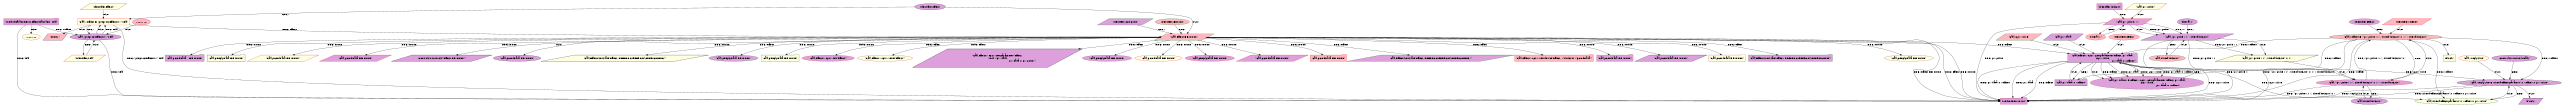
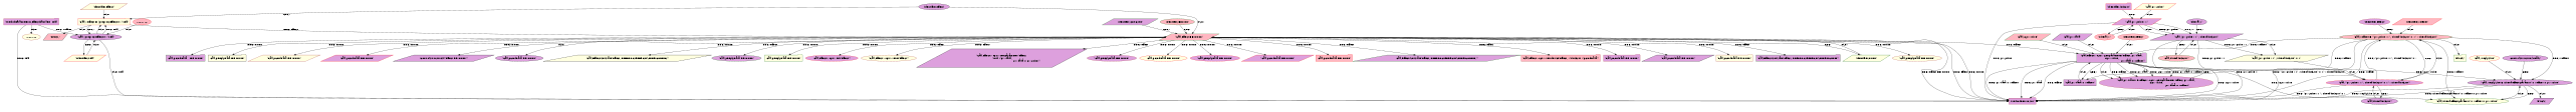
  digraph {
    node [color=black fillcolor=plum shape=ellipse style=filled]
    n1 [label="(Call,*replySize = sizeof(effect_param_t) + voffset + p->vsize)"]
    n2 [color=brown label="(MethodReturn,int)" shape=folder]
    n3 [color=darkgreen fillcolor=lightyellow label="(Call,sizeof(effect_param_t) + voffset + p->vsize)"]
    n4 [label="(Block,)" shape=parallelogram]
    n5 [color=darkgreen fillcolor=lightpink label="(Call,voffset = ((p->psize - 1) / sizeof(int32_t) + 1) * sizeof(int32_t))"]
    n6 [color=red label="(Call,((p->psize - 1) / sizeof(int32_t) + 1) * sizeof(int32_t))"]
    n7 [color=darkgreen label="(Call,effect->ops->get_parameter(effect, p->data,\n &p->vsize,\n                                                       p->data + voffset))" shape=folder]
    n8 [label="(Call,p->data + voffset)" shape=folder]
    n9 [color=darkgreen fillcolor=lightyellow label="(Block,)" shape=folder]
    n10 [label="(Call,sizeof(int32_t))"]
    n11 [color=brown label="(Call,p->status = effect->ops->get_parameter(effect, p->data,\n &p->vsize,\n                                                       p->data + voffset))"]
    n12 [label="(Call,(p->psize - 1) / sizeof(int32_t))" shape=parallelogram]
    n13 [fillcolor=lightyellow label="(Call,(p->psize - 1) / sizeof(int32_t) + 1)" shape=parallelogram]
    n14 [color=darkgreen fillcolor=lightpink label="(Call,sizeof(int32_t))"]
    n15 [color=red label="(Call,p->psize - 1)" shape=parallelogram]
    n16 [color=red fillcolor=lightpink label="(Literal,1)"]
    n17 [color=darkgreen fillcolor=lightpink label="(Call,effect == NULL)" shape=parallelogram]
    n18 [color=darkgreen fillcolor=lightyellow label="(Call,pReplyData == NULL)" shape=folder]
    n19 [color=red label="(Call,effect->ops->init(effect))"]
    n20 [color=brown fillcolor=lightyellow label="(Call,effect->ops->reset(effect))"]
    n21 [label="(Call,effect->ops->set_parameter(effect,\n (void *)p->data,\n                                                                p->data + p->psize))" shape=parallelogram]
    n22 [color=brown label="(Call,pReplyData == NULL)"]
    n23 [color=red fillcolor=lightyellow label="(Call,pCmdData == NULL)"]
    n24 [color=red label="(Call,pReplyData == NULL)"]
    n25 [color=red label="(Call,pCmdData == NULL)" shape=parallelogram]
    n26 [color=red fillcolor=lightpink label="(Call,pCmdData == NULL)" shape=folder]
    n27 [color=darkgreen label="(Call,Effect_SetState(effect, PREPROC_EFFECT_STATE_CONFIG))" shape=parallelogram]
    n28 [color=brown fillcolor=lightpink label="(Call,effect->ops->set_device(effect, *(uint32_t *)pCmdData))" shape=folder]
    n29 [color=brown label="(Call,pCmdData == NULL)" shape=folder]
    n30 [label="(Call,pCmdData == NULL)" shape=parallelogram]
    n31 [color=brown fillcolor=lightyellow label="(Call,pCmdData == NULL)" shape=folder]
    n32 [color=darkgreen label="(Call,Effect_SetState(effect, PREPROC_EFFECT_STATE_ACTIVE))" shape=folder]
+   n33 [color=darkgreen fillcolor=lightyellow label="(Identifier,NULL)" shape=parallelogram]
    n34 [color=brown fillcolor=lightyellow label="(Call,pReplyData == NULL)"]
    n35 [color=darkgreen label="(Call,pCmdData    == NULL)" shape=folder]
    n36 [fillcolor=lightyellow label="(Call,pReplyData == NULL)" shape=folder]
    n37 [color=brown fillcolor=lightyellow label="(Call,pCmdData == NULL)" shape=parallelogram]
    n38 [color=red label="(Call,pCmdData == NULL)" shape=parallelogram]
    n39 [label="(ControlStructure,if (effect == NULL))" shape=parallelogram]
    n40 [label="(Call,pCmdData == NULL)"]
    n41 [fillcolor=lightyellow label="(Call,Effect_SetState(effect, PREPROC_EFFECT_STATE_CONFIG))" shape=parallelogram]
    n42 [color=darkgreen label="(Call,pReplyData == NULL)"]
    n43 [color=red fillcolor=lightyellow label="(Call,* effect = (preproc_effect_t *) self)" shape=folder]
    n44 [label="(Call,(preproc_effect_t *) self)"]
    n45 [fillcolor=lightpink label="(Block,)" shape=parallelogram]
    n46 [color=red fillcolor=lightyellow label="(Identifier,self)" shape=parallelogram]
    n47 [color=brown label="(MethodParameterIn,effect_handle_t  self)" shape=folder]
    1000100 [color=brown fillcolor=lightyellow]
    n49 [color=darkgreen label="(Identifier,cmdCode)" shape=parallelogram]
    n50 [color=brown label="(Identifier,effect)"]
    n51 [label="(Literal,1)"]
    n52 [color=red fillcolor=lightyellow label="(Call,*replySize)"]
    n53 [label="(ControlStructure,break;)"]
    n54 [color=red fillcolor=lightyellow label="(Call,p->psize)" shape=parallelogram]
    n55 [color=darkgreen fillcolor=lightpink label="(Identifier,EINVAL)"]
    n56 [color=red label="(Identifier,int32_t)" shape=folder]
    n57 [color=brown fillcolor=lightyellow label="(Identifier,effect)" shape=parallelogram]
    n58 [label="(Call,p->data)" shape=parallelogram]
    n59 [color=brown fillcolor=lightpink label="(Identifier,effect)"]
    n60 [color=darkgreen fillcolor=lightpink label="(Call,&p->vsize)" shape=parallelogram]
    n61 [color=red fillcolor=lightpink label="(Identifier,voffset)" shape=parallelogram]
    n62 [label="(Identifier,effect)"]
    1000112 [color=red fillcolor=lightpink]
    n1 -> n2 [label="DDG: *replySize"]
    n1 -> n2 [label="DDG: sizeof(effect_param_t) + voffset + p->vsize"]
    n1 -> n3 [label="CFG: "]
    n1 -> n4 [label="AST: "]
    n3 -> n1 [label="AST: "]
    n5 -> n1 [label="DDG: voffset"]
    n5 -> n2 [label="DDG: ((p->psize - 1) / sizeof(int32_t) + 1) * sizeof(int32_t)"]
    n5 -> n2 [label="DDG: voffset"]
    n5 -> n3 [label="DDG: voffset"]
    n5 -> n6 [label="CFG: "]
    n5 -> n7 [label="DDG: voffset"]
    n5 -> n8 [label="DDG: voffset"]
    n5 -> n9 [label="AST: "]
    n6 -> n2 [label="DDG: (p->psize - 1) / sizeof(int32_t) + 1"]
    n6 -> n5 [label="AST: "]
    n6 -> n5 [label="DDG: (p->psize - 1) / sizeof(int32_t) + 1"]
    n6 -> n10 [label="CFG: "]
    n7 -> n1 [label="DDG: &p->vsize"]
    n7 -> n2 [label="DDG: &p->vsize"]
    n7 -> n2 [label="DDG: p->data + voffset"]
    n7 -> n2 [label="DDG: p->data"]
    n7 -> n2 [label="DDG: effect"]
    n7 -> n3 [label="DDG: &p->vsize"]
    n7 -> n8 [label="CFG: "]
    n7 -> n11 [label="AST: "]
    n7 -> n11 [label="DDG: effect"]
    n7 -> n11 [label="DDG: p->data"]
    n7 -> n11 [label="DDG: &p->vsize"]
    n7 -> n11 [label="DDG: p->data + voffset"]
    n8 -> n7 [label="AST: "]
    n10 -> n6 [label="AST: "]
    n11 -> n7 [label="CFG: "]
    n12 -> n2 [label="DDG: p->psize - 1"]
    n12 -> n6 [label="DDG: p->psize - 1"]
    n12 -> n13 [label="AST: "]
    n12 -> n13 [label="DDG: p->psize - 1"]
    n12 -> n14 [label="CFG: "]
    n13 -> n6 [label="AST: "]
    n14 -> n12 [label="AST: "]
    n15 -> n2 [label="DDG: p->psize"]
    n15 -> n12 [label="AST: "]
    n15 -> n12 [label="DDG: p->psize"]
    n15 -> n12 [label="DDG: 1"]
    n15 -> n16 [label="CFG: "]
    n16 -> n15 [label="AST: "]
    n17 -> n2 [label="DDG: effect == NULL"]
    n17 -> n2 [label="DDG: effect"]
    n17 -> n2 [label="DDG: NULL"]
    n17 -> n7 [label="DDG: effect"]
    n17 -> n18 [label="DDG: NULL"]
    n17 -> n19 [label="DDG: effect"]
    n17 -> n20 [label="DDG: effect"]
    n17 -> n21 [label="DDG: effect"]
    n17 -> n22 [label="DDG: NULL"]
    n17 -> n23 [label="DDG: NULL"]
    n17 -> n24 [label="DDG: NULL"]
    n17 -> n25 [label="DDG: NULL"]
    n17 -> n26 [label="DDG: NULL"]
    n17 -> n27 [label="DDG: effect"]
    n17 -> n28 [label="DDG: effect"]
    n17 -> n29 [label="DDG: NULL"]
    n17 -> n30 [label="DDG: NULL"]
    n17 -> n31 [label="DDG: NULL"]
    n17 -> n32 [label="DDG: effect"]
+   n17 -> n33 [label="CFG: "]
    n17 -> n34 [label="DDG: NULL"]
    n17 -> n35 [label="DDG: NULL"]
    n17 -> n36 [label="DDG: NULL"]
    n17 -> n37 [label="DDG: NULL"]
    n17 -> n38 [label="DDG: NULL"]
    n17 -> n39 [label="AST: "]
    n17 -> n40 [label="DDG: NULL"]
    n17 -> n41 [label="DDG: effect"]
    n17 -> n42 [label="DDG: NULL"]
-   n43 -> n2 [label="DDG: (preproc_effect_t *) self"]
+   n33 -> n17 [label="AST: "]
    n43 -> n17 [label="DDG: effect"]
    n43 -> n44 [label="CFG: "]
    n43 -> n45 [label="AST: "]
-   n44 -> n2 [label="DDG: self"]
+   n44 -> n2 [label="AST: self"]
    n44 -> n43 [label="AST: "]
    n44 -> n43 [label="DDG: self"]
    n44 -> n46 [label="CFG: "]
    n46 -> n44 [label="AST: "]
    n47 -> n2 [label="DDG: self"]
    n47 -> n44 [label="DDG: voffset"]
    n47 -> 1000100 [label="AST: "]
    n49 -> n17 [label="CFG: "]
    n50 -> n5 [label="CFG: "]
    n51 -> n12 [label="CFG: "]
    n52 -> n1 [label="AST: "]
    n53 -> n1 [label="CFG: "]
    n54 -> n15 [label="AST: "]
    n55 -> n17 [label="CFG: "]
    n56 -> n15 [label="CFG: "]
    n57 -> n43 [label="AST: "]
    n58 -> n7 [label="AST: "]
    n59 -> n7 [label="AST: "]
    n60 -> n7 [label="AST: "]
    n61 -> n5 [label="AST: "]
    n62 -> n17 [label="AST: "]
    n62 -> n43 [label="CFG: "]
    1000112 -> n44 [label="AST: "]
  }
